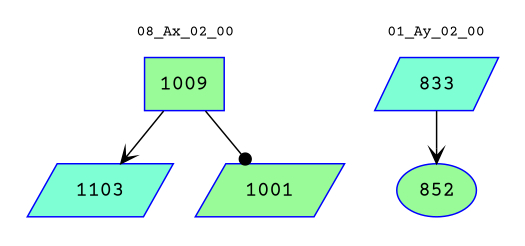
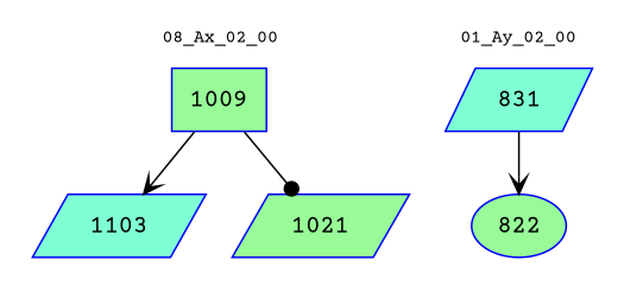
  digraph {
    fontname="Courier Prime"
    node [color=blue fillcolor=palegreen fontname="Courier Prime" shape=parallelogram style=filled]
    edge [arrowhead=vee color=black fontname="Courier Prime"]
    n1 [label=1009 shape=box]
    n2 [fillcolor=aquamarine label=1103]
-   n3 [label=1001]
-   n4 [fillcolor=aquamarine label=833]
-   n5 [label=852 shape=ellipse]
+   n3 [label=1021]
+   n4 [fillcolor=aquamarine label=831]
+   n5 [label=822 shape=ellipse]
    subgraph cluster_1 {
      color=white
      fontsize=10
      label="08_Ax_02_00"
      n1
      n2
      n3
    }
    subgraph cluster_2 {
      color=white
      fontsize=10
      label="01_Ay_02_00"
      n4
      n5
    }
    n1 -> n2
    n1 -> n3 [arrowhead=dot]
    n4 -> n5
  }
